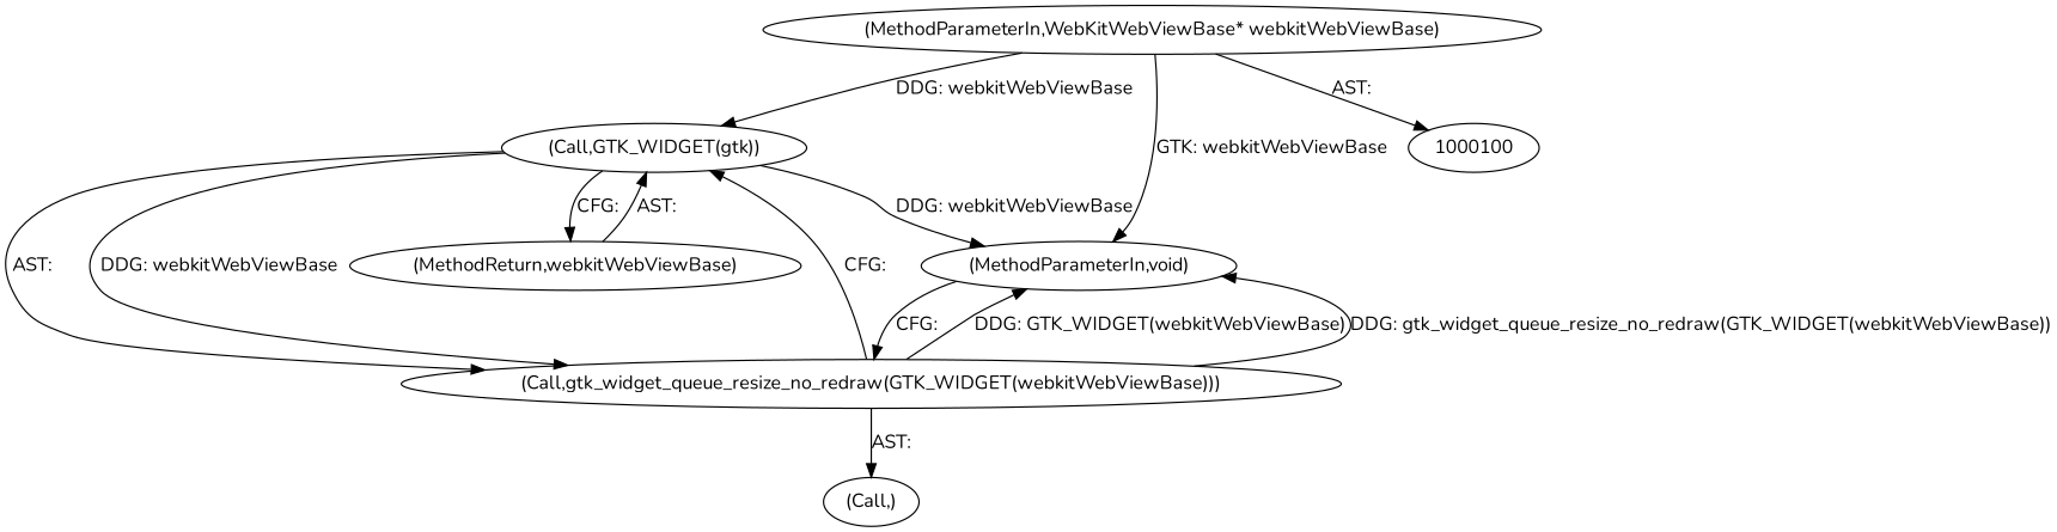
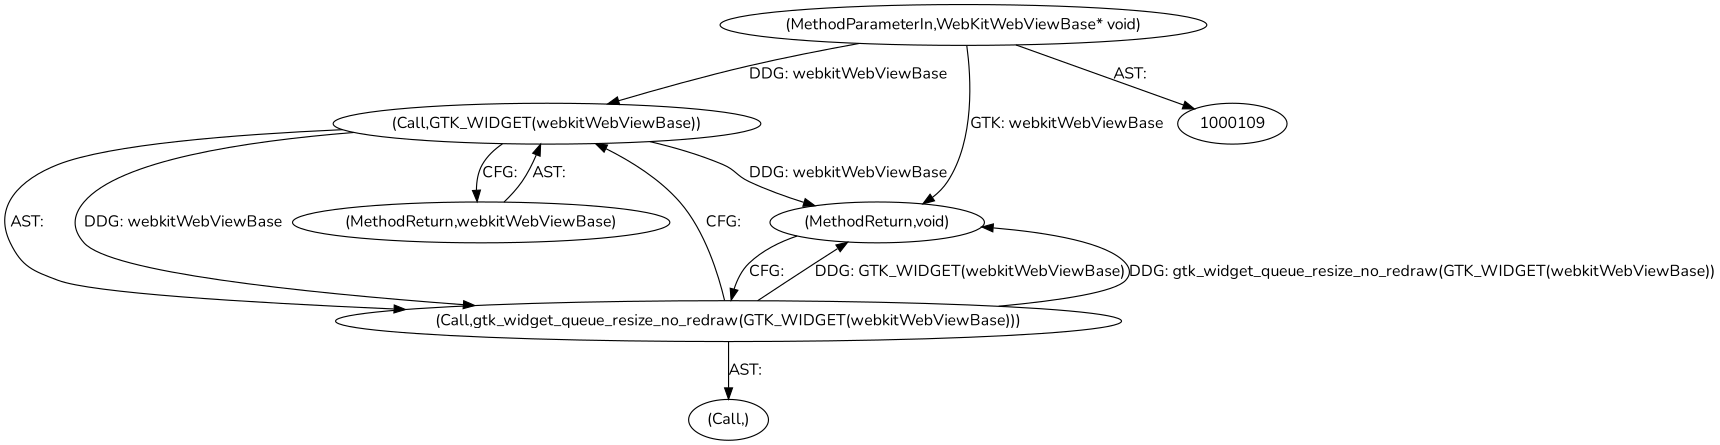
  digraph {
    fontname=Nunito
    node [fontname=Nunito]
    edge [fontname=Nunito]
-   n1 [label="(MethodParameterIn,WebKitWebViewBase* webkitWebViewBase)"]
-   n2 [label="(Call,GTK_WIDGET(gtk))"]
-   n3 [label="(MethodParameterIn,void)"]
-   1000100
+   n1 [label="(MethodParameterIn,WebKitWebViewBase* void)"]
+   n2 [label="(Call,GTK_WIDGET(webkitWebViewBase))"]
+   n3 [label="(MethodReturn,void)"]
+   1000100 [label=1000109]
    n5 [label="(Call,gtk_widget_queue_resize_no_redraw(GTK_WIDGET(webkitWebViewBase)))"]
    n6 [label="(MethodReturn,webkitWebViewBase)"]
    n7 [label="(Call,)"]
    n1 -> n2 [label="DDG: webkitWebViewBase"]
    n1 -> n3 [label="GTK: webkitWebViewBase"]
    n1 -> 1000100 [label="AST: "]
    n2 -> n3 [label="DDG: webkitWebViewBase"]
    n2 -> n5 [label="AST: "]
    n2 -> n5 [label="DDG: webkitWebViewBase"]
    n2 -> n6 [label="CFG: "]
    n3 -> n5 [label="CFG: "]
    n5 -> n2 [label="CFG: "]
    n5 -> n3 [label="DDG: GTK_WIDGET(webkitWebViewBase)"]
    n5 -> n3 [label="DDG: gtk_widget_queue_resize_no_redraw(GTK_WIDGET(webkitWebViewBase))"]
    n5 -> n7 [label="AST: "]
    n6 -> n2 [label="AST: "]
  }
